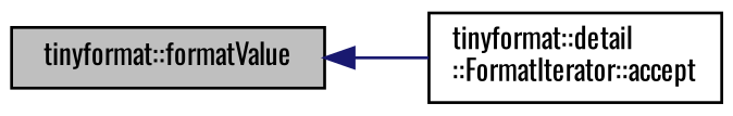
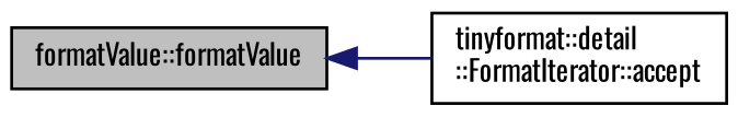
  digraph {
    rankdir=LR
    fontname=Oswald
    node [color=black fontname=Oswald fontsize=10 shape=record style=filled]
-   n1 [fillcolor=grey75 fontcolor=black height=0.2 label="tinyformat::formatValue" width=0.4]
+   n1 [fillcolor=grey75 fontcolor=black height=0.2 label="formatValue::formatValue" width=0.4]
    n2 [fillcolor=white height=0.2 label="tinyformat::detail\l::FormatIterator::accept" width=0.4]
    n1 -> n2 [color=midnightblue dir=back fontname=Oswald fontsize=10 labelfontname=Helvetica labelfontsize=10 style=solid]
  }
